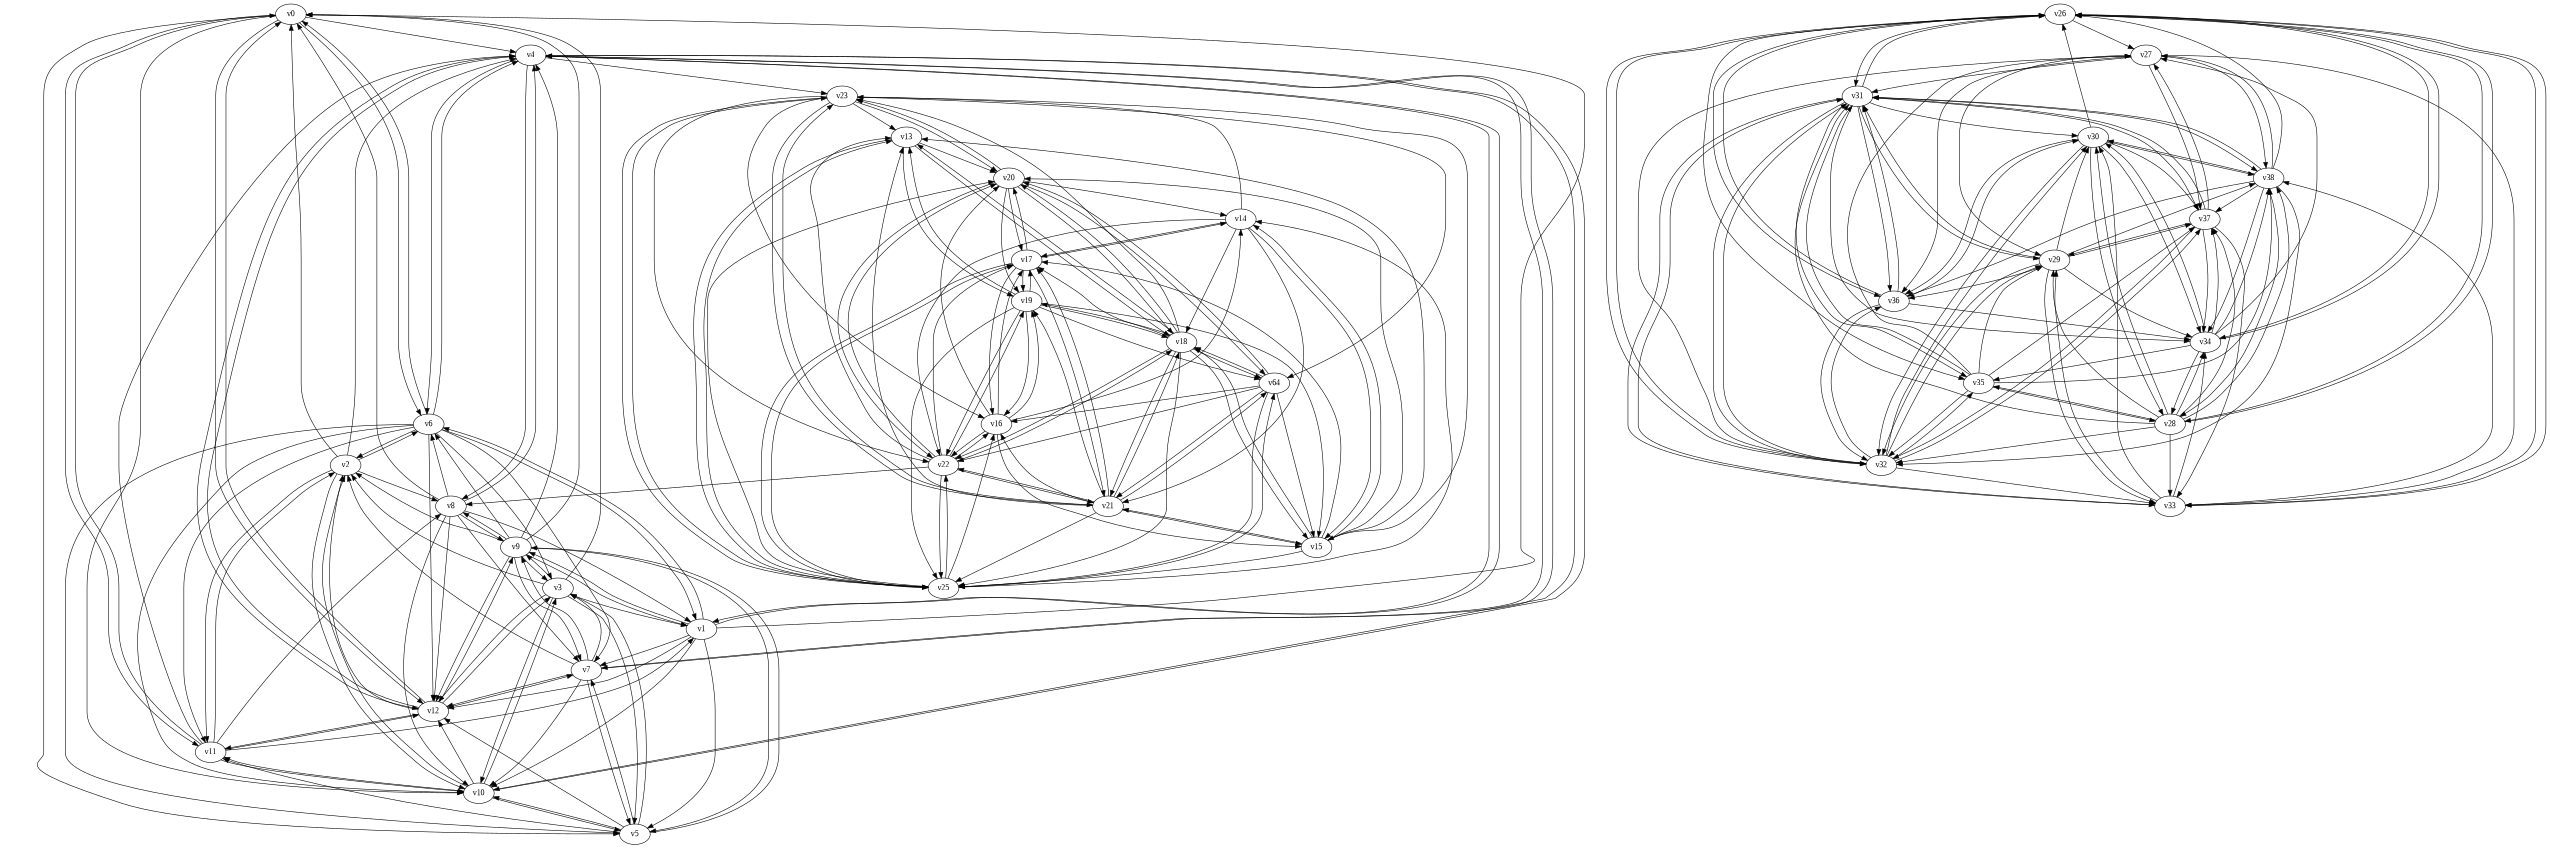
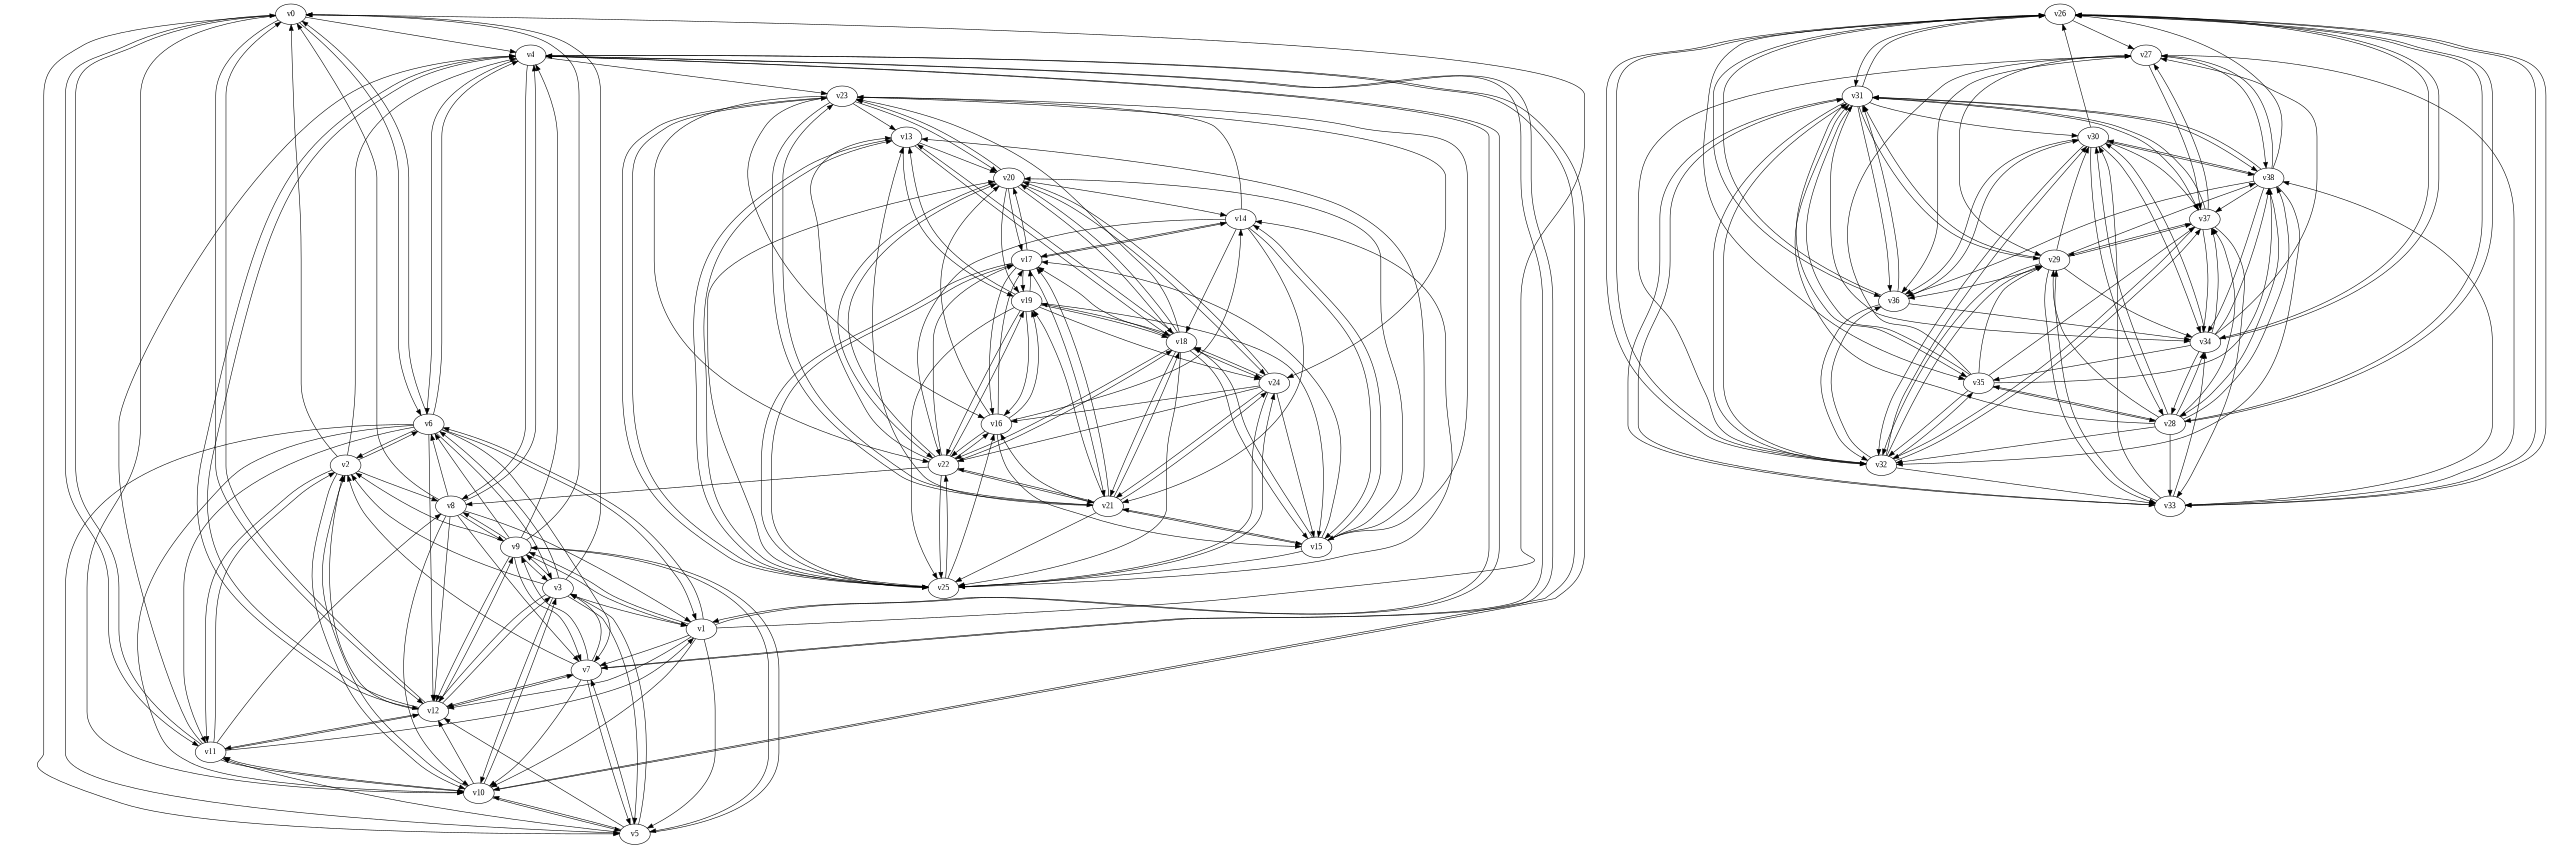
  digraph {
    fontname="Liberation Serif"
    node [fontname="Liberation Serif" player=1 priority=1]
    edge [fontname="Liberation Serif"]
    v0 [player=0]
    v4
    v5 [priority=0]
    v6
    v10
    v11 [priority=0]
    v12 [player=0 priority=0]
    v1 [player=0]
    v7 [player=0 priority=0]
    v8 [player=0]
    v23
    v9 [player=0]
    v3 [player=0]
    v2 [player=0]
    v13 [priority=0]
    v20 [priority=0]
    v25 [priority=0]
    v15 [priority=0]
    v21 [player=0]
    v22 [player=0]
    v16 [player=0]
-   v24 [label=v64]
+   v24
    v18 [priority=0]
    v19
    v17 [player=0]
    v14 [priority=0]
    v26 [player=0 priority=0]
    v27 [priority=0]
    v28
    v31
    v32 [priority=0]
    v33 [priority=0]
    v34 [player=0]
    v35 [priority=0]
    v36 [priority=0]
    v29 [player=0 priority=0]
    v37 [priority=0]
    v38
    v30
    v0 -> v4
    v0 -> v5
    v0 -> v6
    v0 -> v10
    v0 -> v11
    v0 -> v12
    v4 -> v6
    v4 -> v10
    v4 -> v12
    v4 -> v1
    v4 -> v7
    v4 -> v8
    v4 -> v23
    v5 -> v10
    v5 -> v11
    v5 -> v12
    v5 -> v7
    v5 -> v9
    v5 -> v3
    v6 -> v0
    v6 -> v4
    v6 -> v5
    v6 -> v10
    v6 -> v11
    v6 -> v12
    v6 -> v1
    v6 -> v7
    v6 -> v3
    v6 -> v2
    v10 -> v4
    v10 -> v5
    v10 -> v11
    v10 -> v12
    v10 -> v3
    v10 -> v2
    v11 -> v0
    v11 -> v4
    v11 -> v10
    v11 -> v12
    v11 -> v1
    v11 -> v8
    v11 -> v2
    v12 -> v0
    v12 -> v4
    v12 -> v11
    v12 -> v7
    v12 -> v9
    v12 -> v3
    v12 -> v2
    v1 -> v0
    v1 -> v4
    v1 -> v5
    v1 -> v6
    v1 -> v10
    v1 -> v12
    v1 -> v7
    v1 -> v9
    v7 -> v4
    v7 -> v5
    v7 -> v10
    v7 -> v12
    v7 -> v9
    v7 -> v3
    v7 -> v2
    v8 -> v0
    v8 -> v4
    v8 -> v6
    v8 -> v10
    v8 -> v12
    v8 -> v1
    v8 -> v7
    v8 -> v9
    v23 -> v13
    v23 -> v20
    v23 -> v25
    v23 -> v15
    v23 -> v21
    v23 -> v22
    v23 -> v16
    v23 -> v24
    v9 -> v0
    v9 -> v4
    v9 -> v5
    v9 -> v6
    v9 -> v12
    v9 -> v1
    v9 -> v7
    v9 -> v8
    v9 -> v3
    v9 -> v2
    v3 -> v0
    v3 -> v5
+   v3 -> v6
    v3 -> v10
    v3 -> v12
    v3 -> v1
    v3 -> v9
    v3 -> v2
    v2 -> v0
    v2 -> v4
    v2 -> v6
    v2 -> v10
    v2 -> v11
    v2 -> v8
    v13 -> v20
    v13 -> v25
    v13 -> v18
    v13 -> v19
    v20 -> v23
    v20 -> v22
    v20 -> v24
    v20 -> v18
    v20 -> v19
    v20 -> v17
    v20 -> v14
    v25 -> v23
    v25 -> v13
    v25 -> v20
    v25 -> v22
    v25 -> v16
    v25 -> v24
    v25 -> v17
    v25 -> v14
    v15 -> v13
    v15 -> v20
    v15 -> v25
    v15 -> v21
    v15 -> v18
    v15 -> v17
    v15 -> v14
    v21 -> v23
    v21 -> v13
    v21 -> v25
    v21 -> v15
    v21 -> v22
    v21 -> v16
    v21 -> v24
    v21 -> v18
    v21 -> v19
    v21 -> v17
    v22 -> v8
    v22 -> v13
    v22 -> v20
    v22 -> v25
    v22 -> v21
    v22 -> v16
    v22 -> v18
    v22 -> v19
    v22 -> v17
    v16 -> v20
    v16 -> v15
    v16 -> v22
    v16 -> v19
    v16 -> v17
    v16 -> v14
    v24 -> v20
    v24 -> v25
    v24 -> v15
    v24 -> v21
    v24 -> v22
    v24 -> v16
    v24 -> v18
    v18 -> v23
    v18 -> v13
    v18 -> v20
    v18 -> v25
    v18 -> v15
    v18 -> v21
    v18 -> v22
    v18 -> v24
    v18 -> v19
    v18 -> v17
    v19 -> v13
    v19 -> v25
    v19 -> v15
    v19 -> v22
    v19 -> v16
    v19 -> v24
    v19 -> v18
    v19 -> v17
    v17 -> v20
    v17 -> v25
    v17 -> v21
    v17 -> v16
    v17 -> v19
    v17 -> v14
    v14 -> v23
    v14 -> v15
    v14 -> v21
    v14 -> v22
    v14 -> v18
    v14 -> v17
    v26 -> v27
    v26 -> v28
    v26 -> v31
    v26 -> v32
    v26 -> v33
    v26 -> v34
    v26 -> v35
    v26 -> v36
-   v27 -> v31
    v27 -> v33
    v27 -> v36
    v27 -> v29
    v27 -> v37
    v27 -> v38
    v28 -> v26
    v28 -> v31
    v28 -> v32
    v28 -> v33
    v28 -> v34
    v28 -> v35
    v28 -> v29
    v28 -> v37
    v28 -> v38
    v28 -> v30
    v31 -> v26
    v31 -> v32
    v31 -> v33
    v31 -> v34
    v31 -> v35
    v31 -> v36
    v31 -> v29
    v31 -> v37
    v31 -> v38
    v31 -> v30
    v32 -> v26
    v32 -> v27
    v32 -> v31
    v32 -> v33
    v32 -> v35
    v32 -> v36
    v32 -> v29
    v32 -> v37
    v32 -> v30
    v33 -> v26
    v33 -> v31
    v33 -> v34
    v33 -> v29
    v33 -> v38
    v33 -> v30
    v34 -> v26
    v34 -> v27
    v34 -> v28
    v34 -> v35
    v34 -> v37
    v34 -> v38
    v34 -> v30
    v35 -> v27
    v35 -> v28
    v35 -> v31
    v35 -> v32
    v35 -> v29
    v35 -> v37
    v35 -> v38
    v36 -> v26
    v36 -> v31
    v36 -> v32
    v36 -> v34
    v36 -> v30
    v29 -> v31
    v29 -> v32
    v29 -> v33
    v29 -> v34
    v29 -> v36
    v29 -> v37
    v29 -> v38
    v29 -> v30
    v37 -> v27
    v37 -> v31
    v37 -> v32
    v37 -> v33
    v37 -> v34
    v37 -> v29
    v38 -> v26
    v38 -> v27
    v38 -> v28
    v38 -> v31
    v38 -> v32
    v38 -> v34
    v38 -> v36
    v38 -> v37
    v38 -> v30
    v30 -> v26
    v30 -> v28
    v30 -> v32
    v30 -> v34
    v30 -> v36
    v30 -> v37
    v30 -> v38
  }
